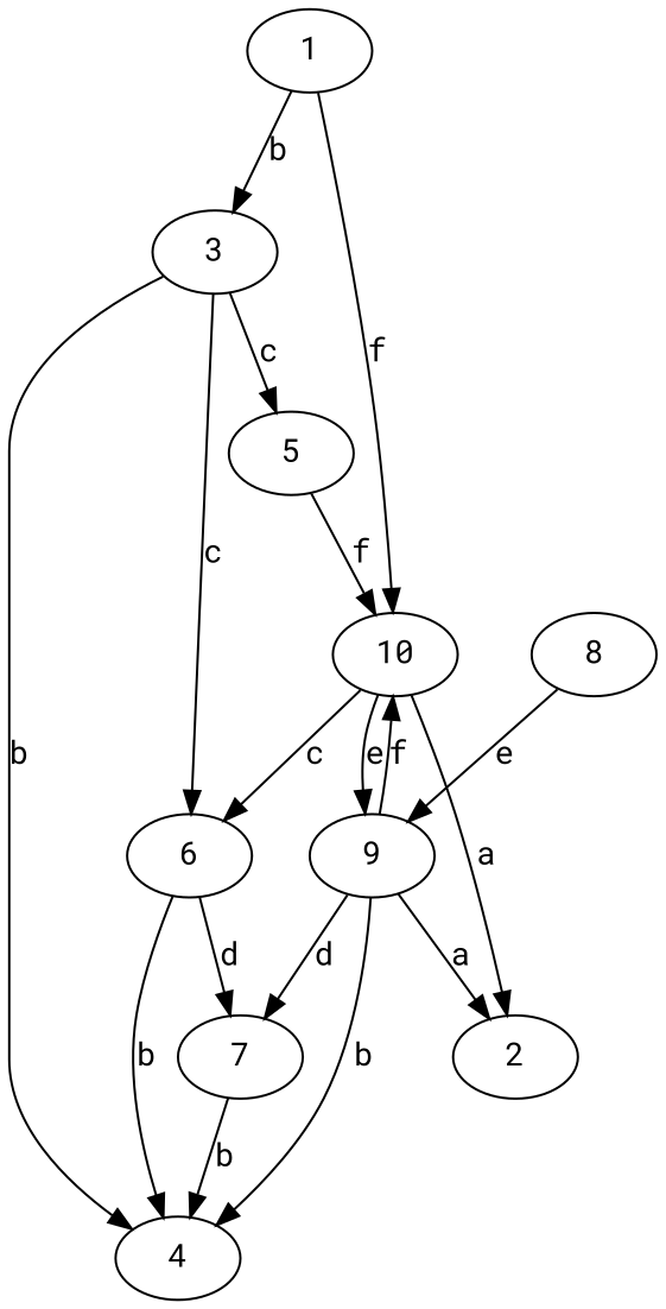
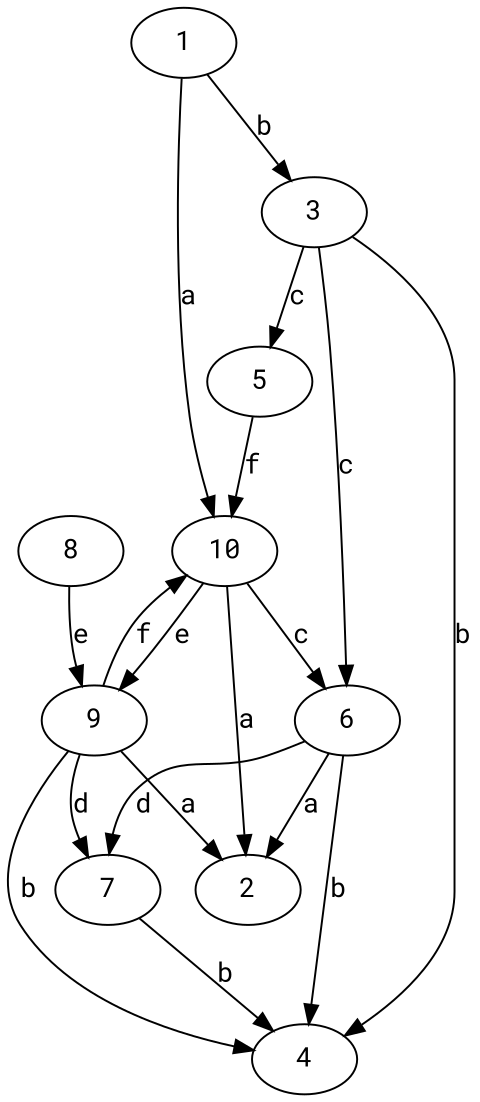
  strict digraph {
    fontname="Roboto Mono"
    node [fontname="Roboto Mono"]
    edge [fontname="Roboto Mono"]
    1
    3
    n3 [label=10]
    5
    6
    4
    2
    7
    9
    8
    1 -> 3 [label=b]
-   1 -> n3 [label=f]
+   1 -> n3 [label=a]
    3 -> 5 [label=c]
    3 -> 6 [label=c]
    3 -> 4 [label=b]
    n3 -> 6 [label=c]
    n3 -> 2 [label=a]
    n3 -> 9 [label=e]
    5 -> n3 [label=f]
    6 -> 4 [label=b]
+   6 -> 2 [label=a]
    6 -> 7 [label=d]
    7 -> 4 [label=b]
    9 -> n3 [label=f]
    9 -> 4 [label=b]
    9 -> 2 [label=a]
    9 -> 7 [label=d]
    8 -> 9 [label=e]
  }
